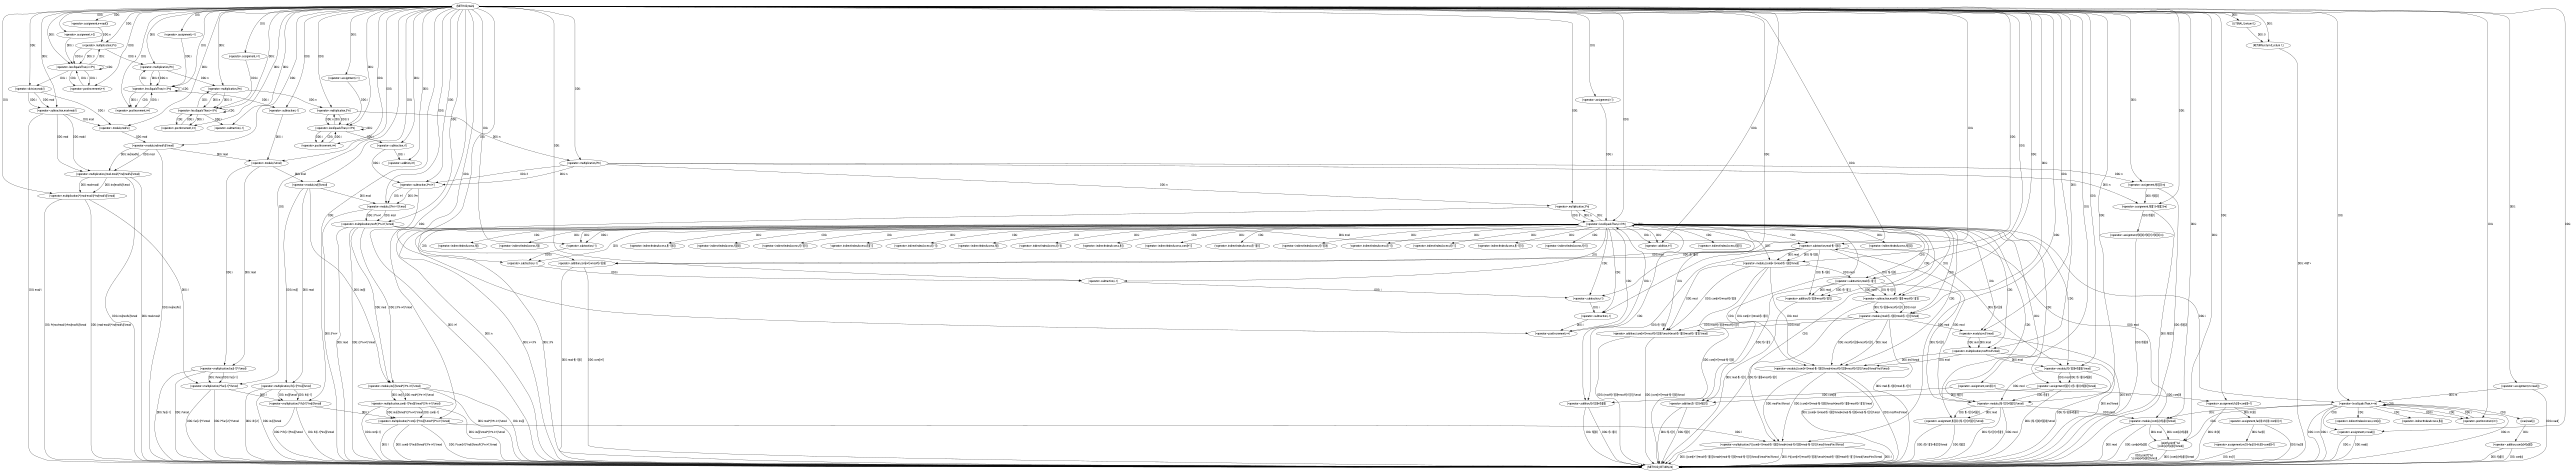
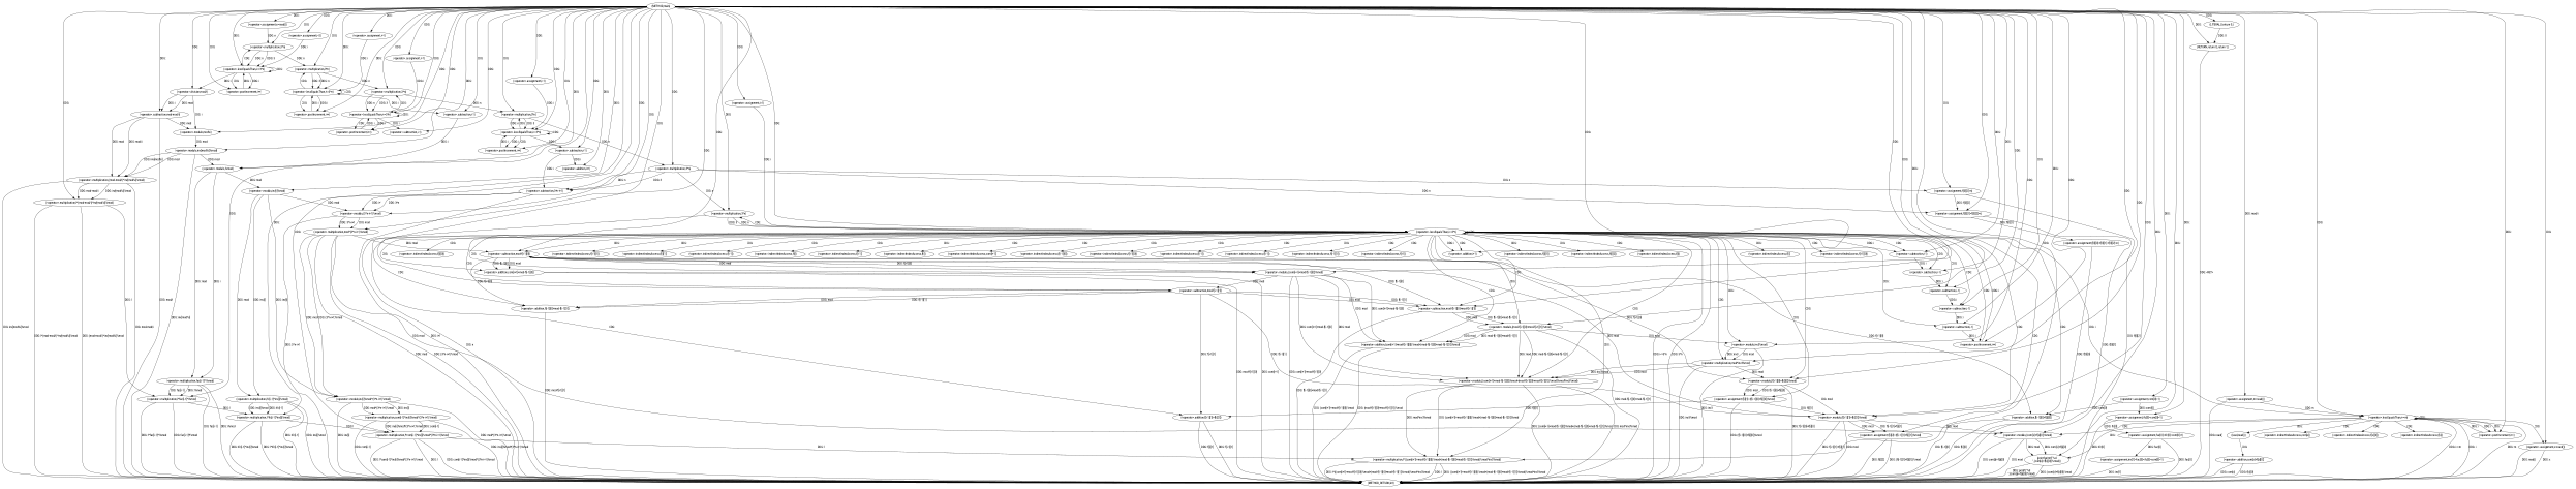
  digraph {
    fontname="Roboto Condensed"
    node [fontname="Roboto Condensed"]
    edge [fontname="Roboto Condensed"]
    n1 [label="(METHOD,main)"]
    n2 [label="(<operator>.multiplication,l*(mod-mod/i)*inv[mod%i]%mod)"]
    n3 [label="(<operator>.multiplication,l*fac[i-1]*i%mod)"]
    n4 [label="(<operator>.multiplication,l*ifc[i-1]*inv[i]%mod)"]
    n5 [label="(<operator>.multiplication,l*com[i-1]*inv[i]%mod*(3*n-i+1)%mod)"]
    n6 [label="(RETURN,return 0;,return 1;)"]
    n7 [label="(<operator>.assignment,n=read())"]
    n8 [label="(<operator>.assignment,m=read())"]
    n9 [label="(<operator>.assignment,i=2)"]
    n10 [label="(<operator>.lessEqualsThan,i<=3*n)"]
    n11 [label="(<operator>.postIncrement,i++)"]
    n12 [label="(<operator>.assignment,i=1)"]
    n13 [label="(<operator>.lessEqualsThan,i<=3*n)"]
    n14 [label="(<operator>.postIncrement,i++)"]
    n15 [label="(<operator>.assignment,i=1)"]
    n16 [label="(<operator>.lessEqualsThan,i<=3*n)"]
    n17 [label="(<operator>.postIncrement,i++)"]
    n18 [label="(<operator>.assignment,i=1)"]
    n19 [label="(<operator>.lessEqualsThan,i<=3*n)"]
    n20 [label="(<operator>.postIncrement,i++)"]
    n21 [label="(<operator>.assignment,i=1)"]
    n22 [label="(<operator>.lessEqualsThan,i<=3*n)"]
    n23 [label="(<operator>.postIncrement,i++)"]
    n24 [label="(<operator>.lessEqualsThan,i<=m)"]
    n25 [label="(<operator>.postIncrement,i++)"]
    n26 [label="(LITERAL,0,return 0;)"]
    n27 [label="(<operator>.assignment,f[0][1]=f[0][2]=n)"]
    n28 [label="(<operator>.multiplication,l*((com[i+1]+mod-f[i-1][0])%mod+(mod-f[i-1][0]+mod-f[i-1][1])%mod)%mod*inv3%mod)"]
    n29 [label="(<operator>.assignment,x=read())"]
    n30 [label="(printf,printf(\"%d\n\",(com[x]+f[x][0])%mod))"]
    n31 [label="(<operator>.assignment,ifc[0]=com[0]=1)"]
    n32 [label="(<operator>.multiplication,3*n)"]
    n33 [label="(<operator>.subtraction,mod-mod/i)"]
    n34 [label="(<operator>.modulo,inv[mod%i]%mod)"]
    n35 [label="(<operator>.multiplication,3*n)"]
    n36 [label="(<operator>.modulo,i%mod)"]
    n37 [label="(<operator>.multiplication,3*n)"]
    n38 [label="(<operator>.modulo,inv[i]%mod)"]
    n39 [label="(<operator>.multiplication,3*n)"]
    n40 [label="(<operator>.assignment,f[0][2]=n)"]
    n41 [label="(<operator>.multiplication,3*n)"]
    n42 [label="(<operator>.assignment,com[0]=1)"]
    n43 [label="(<operator>.division,mod/i)"]
    n44 [label="(<operator>.subtraction,i-1)"]
    n45 [label="(<operator>.subtraction,i-1)"]
    n46 [label="(<operator>.subtraction,i-1)"]
    n47 [label="(<operator>.multiplication,mod*(3*n-i+1)%mod)"]
    n48 [label="(<operator>.modulo,(f[i-1][0]+f[i][0])%mod)"]
    n49 [label="(<operator>.modulo,(f[i-1][1]+f[i][1])%mod)"]
    n50 [label="(<operator>.modulo,(com[x]+f[x][0])%mod)"]
    n51 [label="(<operator>.modulo,mod%i)"]
    n52 [label="(<operator>.modulo,(3*n-i+1)%mod)"]
    n53 [label="(<operator>.multiplication,mod*inv3%mod)"]
    n54 [label="(<operator>.subtraction,3*n-i+1)"]
    n55 [label="(<operator>.modulo,(com[i+1]+mod-f[i-1][0])%mod)"]
    n56 [label="(<operator>.modulo,(mod-f[i-1][0]+mod-f[i-1][1])%mod)"]
    n57 [label="(<operator>.modulo,inv3%mod)"]
    n58 [label="(<operator>.multiplication,3*n)"]
    n59 [label="(<operator>.addition,i+1)"]
    n60 [label="(<operator>.subtraction,mod-f[i-1][0]+mod-f[i-1][1])"]
    n61 [label="(<operator>.subtraction,mod-f[i-1][0])"]
    n62 [label="(<operator>.subtraction,i-1)"]
    n63 [label="(<operator>.subtraction,i-1)"]
    n64 [label="(<operator>.addition,i+1)"]
    n65 [label="(<operator>.subtraction,mod-f[i-1][1])"]
    n66 [label="(<operator>.subtraction,i-1)"]
    n67 [label="(<operator>.subtraction,i-1)"]
    n68 [label="(<operator>.subtraction,i-1)"]
    n69 [label="(METHOD_RETURN,int)"]
    n70 [label="(<operator>.assignment,f[i][1]=(f[i-1][0]+f[i][0])%mod)"]
    n71 [label="(<operator>.assignment,f[i][2]=(f[i-1][1]+f[i][1])%mod)"]
    n72 [label="(<operator>.modulo,((com[i+1]+mod-f[i-1][0])%mod+(mod-f[i-1][0]+mod-f[i-1][1])%mod)%mod*inv3%mod)"]
    n73 [label="(<operator>.addition,(com[i+1]+mod-f[i-1][0])%mod+(mod-f[i-1][0]+mod-f[i-1][1])%mod)"]
    n74 [label="(<operator>.addition,f[i-1][0]+f[i][0])"]
    n75 [label="(<operator>.addition,f[i-1][1]+f[i][1])"]
    n76 [label="(<operator>.addition,com[i+1]+mod-f[i-1][0])"]
    n77 [label="(<operator>.addition,f[i-1][0]+mod-f[i-1][1])"]
    n78 [label="(<operator>.indirectIndexAccess,f[i][1])"]
    n79 [label="(<operator>.indirectIndexAccess,f[i][2])"]
    n80 [label="(<operator>.indirectIndexAccess,f[i])"]
    n81 [label="(<operator>.indirectIndexAccess,f[i])"]
    n82 [label="(<operator>.indirectIndexAccess,f[i-1][0])"]
    n83 [label="(<operator>.indirectIndexAccess,f[i][0])"]
    n84 [label="(<operator>.indirectIndexAccess,f[i-1][1])"]
    n85 [label="(<operator>.indirectIndexAccess,f[i][1])"]
    n86 [label="(<operator>.indirectIndexAccess,f[i-1])"]
    n87 [label="(<operator>.indirectIndexAccess,f[i])"]
    n88 [label="(<operator>.indirectIndexAccess,f[i-1])"]
    n89 [label="(<operator>.indirectIndexAccess,f[i])"]
    n90 [label="(<operator>.indirectIndexAccess,com[i+1])"]
    n91 [label="(<operator>.indirectIndexAccess,f[i-1][0])"]
    n92 [label="(<operator>.indirectIndexAccess,f[i-1][0])"]
    n93 [label="(<operator>.indirectIndexAccess,f[i-1])"]
    n94 [label="(<operator>.indirectIndexAccess,f[i-1])"]
    n95 [label="(<operator>.indirectIndexAccess,f[i-1][1])"]
    n96 [label="(<operator>.indirectIndexAccess,f[i-1])"]
    n97 [label="(read,read())"]
    n98 [label="(<operator>.indirectIndexAccess,com[x])"]
+   n99 [label="(<operator>.indirectIndexAccess,f[x][0])"]
    n100 [label="(<operator>.indirectIndexAccess,f[x])"]
    n101 [label="(<operator>.assignment,f[0][0]=f[0][1]=f[0][2]=n)"]
    n102 [label="(<operator>.assignment,fac[0]=ifc[0]=com[0]=1)"]
    n103 [label="(<operator>.multiplication,(mod-mod/i)*inv[mod%i]%mod)"]
    n104 [label="(<operator>.multiplication,fac[i-1]*i%mod)"]
    n105 [label="(<operator>.multiplication,ifc[i-1]*inv[i]%mod)"]
    n106 [label="(<operator>.modulo,inv[i]%mod*(3*n-i+1)%mod)"]
    n107 [label="(<operator>.assignment,inv[1]=fac[0]=ifc[0]=com[0]=1)"]
    n108 [label="(<operator>.addition,com[x]+f[x][0])"]
    n109 [label="(<operator>.multiplication,com[i-1]*inv[i]%mod*(3*n-i+1)%mod)"]
    n1 -> n2 [label="DDG: "]
    n1 -> n3 [label="DDG: "]
    n1 -> n4 [label="DDG: "]
    n1 -> n5 [label="DDG: "]
    n1 -> n6 [label="DDG: "]
    n1 -> n7 [label="DDG: "]
-   n1 -> n8 [label="DDG: "]
+   n1 -> n8 [label="DDG: mod/i"]
    n1 -> n9 [label="DDG: "]
    n1 -> n10 [label="DDG: "]
    n1 -> n11 [label="DDG: "]
    n1 -> n12 [label="DDG: "]
    n1 -> n13 [label="DDG: "]
    n1 -> n14 [label="DDG: "]
    n1 -> n15 [label="DDG: "]
    n1 -> n16 [label="DDG: "]
    n1 -> n17 [label="DDG: "]
    n1 -> n18 [label="DDG: "]
    n1 -> n19 [label="DDG: "]
    n1 -> n20 [label="DDG: "]
    n1 -> n21 [label="DDG: "]
    n1 -> n22 [label="DDG: "]
    n1 -> n23 [label="DDG: "]
    n1 -> n24 [label="DDG: "]
    n1 -> n25 [label="DDG: "]
    n1 -> n26 [label="DDG: "]
    n1 -> n27 [label="DDG: "]
    n1 -> n28 [label="DDG: "]
    n1 -> n29 [label="DDG: "]
    n1 -> n30 [label="DDG: "]
    n1 -> n31 [label="DDG: "]
    n1 -> n32 [label="DDG: "]
    n1 -> n33 [label="DDG: "]
    n1 -> n34 [label="DDG: "]
    n1 -> n35 [label="DDG: "]
    n1 -> n36 [label="DDG: "]
    n1 -> n37 [label="DDG: "]
    n1 -> n38 [label="DDG: "]
    n1 -> n39 [label="DDG: "]
    n1 -> n40 [label="DDG: "]
    n1 -> n41 [label="DDG: "]
    n1 -> n42 [label="DDG: "]
    n1 -> n43 [label="DDG: "]
    n1 -> n44 [label="DDG: "]
    n1 -> n45 [label="DDG: "]
    n1 -> n46 [label="DDG: "]
    n1 -> n47 [label="DDG: "]
    n1 -> n48 [label="DDG: "]
    n1 -> n49 [label="DDG: "]
    n1 -> n50 [label="DDG: "]
    n1 -> n51 [label="DDG: "]
    n1 -> n52 [label="DDG: "]
    n1 -> n53 [label="DDG: "]
    n1 -> n54 [label="DDG: "]
    n1 -> n55 [label="DDG: "]
    n1 -> n56 [label="DDG: "]
    n1 -> n57 [label="DDG: "]
    n1 -> n58 [label="DDG: "]
    n1 -> n59 [label="DDG: "]
    n1 -> n60 [label="DDG: "]
    n1 -> n61 [label="DDG: "]
    n1 -> n62 [label="DDG: "]
    n1 -> n63 [label="DDG: "]
    n1 -> n64 [label="DDG: "]
    n1 -> n65 [label="DDG: "]
    n1 -> n66 [label="DDG: "]
    n1 -> n67 [label="DDG: "]
    n1 -> n68 [label="DDG: "]
    n2 -> n3 [label="DDG: l"]
    n2 -> n69 [label="DDG: (mod-mod/i)*inv[mod%i]%mod"]
    n2 -> n69 [label="DDG: l*(mod-mod/i)*inv[mod%i]%mod"]
    n3 -> n4 [label="DDG: l"]
    n3 -> n69 [label="DDG: fac[i-1]*i%mod"]
    n3 -> n69 [label="DDG: l*fac[i-1]*i%mod"]
    n4 -> n5 [label="DDG: l"]
    n4 -> n69 [label="DDG: ifc[i-1]*inv[i]%mod"]
    n4 -> n69 [label="DDG: l*ifc[i-1]*inv[i]%mod"]
    n5 -> n28 [label="DDG: l"]
    n5 -> n69 [label="DDG: l"]
    n5 -> n69 [label="DDG: com[i-1]*inv[i]%mod*(3*n-i+1)%mod"]
    n5 -> n69 [label="DDG: l*com[i-1]*inv[i]%mod*(3*n-i+1)%mod"]
    n6 -> n69 [label="DDG: <RET>"]
    n7 -> n32 [label="DDG: n"]
    n8 -> n24 [label="DDG: m"]
    n8 -> n69 [label="DDG: read()"]
    n9 -> n10 [label="DDG: i"]
    n10 -> n10 [label="CDG: "]
    n10 -> n11 [label="DDG: i"]
    n10 -> n11 [label="CDG: "]
    n10 -> n32 [label="CDG: "]
    n10 -> n43 [label="DDG: i"]
    n11 -> n10 [label="DDG: i"]
    n12 -> n13 [label="DDG: i"]
    n13 -> n13 [label="CDG: "]
    n13 -> n14 [label="DDG: i"]
    n13 -> n14 [label="CDG: "]
    n13 -> n35 [label="CDG: "]
    n13 -> n44 [label="DDG: i"]
    n14 -> n13 [label="DDG: i"]
    n15 -> n16 [label="DDG: i"]
    n16 -> n16 [label="CDG: "]
    n16 -> n17 [label="DDG: i"]
    n16 -> n17 [label="CDG: "]
    n16 -> n37 [label="CDG: "]
    n16 -> n45 [label="DDG: i"]
    n17 -> n16 [label="DDG: i"]
    n18 -> n19 [label="DDG: i"]
    n19 -> n19 [label="CDG: "]
    n19 -> n20 [label="DDG: i"]
    n19 -> n20 [label="CDG: "]
    n19 -> n39 [label="CDG: "]
    n19 -> n46 [label="DDG: i"]
    n20 -> n19 [label="DDG: i"]
    n21 -> n22 [label="DDG: i"]
    n22 -> n22 [label="CDG: "]
    n22 -> n23 [label="CDG: "]
    n22 -> n24 [label="DDG: i"]
    n22 -> n28 [label="CDG: "]
    n22 -> n41 [label="CDG: "]
    n22 -> n48 [label="CDG: "]
    n22 -> n49 [label="CDG: "]
    n22 -> n53 [label="CDG: "]
    n22 -> n55 [label="CDG: "]
    n22 -> n56 [label="CDG: "]
    n22 -> n57 [label="CDG: "]
    n22 -> n60 [label="CDG: "]
    n22 -> n61 [label="CDG: "]
    n22 -> n62 [label="CDG: "]
    n22 -> n63 [label="CDG: "]
    n22 -> n64 [label="DDG: i"]
    n22 -> n64 [label="CDG: "]
    n22 -> n65 [label="CDG: "]
    n22 -> n66 [label="DDG: i"]
    n22 -> n66 [label="CDG: "]
    n22 -> n67 [label="CDG: "]
    n22 -> n68 [label="CDG: "]
    n22 -> n69 [label="DDG: 3*n"]
    n22 -> n69 [label="DDG: i<=3*n"]
    n22 -> n70 [label="CDG: "]
    n22 -> n71 [label="CDG: "]
    n22 -> n72 [label="CDG: "]
    n22 -> n73 [label="CDG: "]
    n22 -> n74 [label="CDG: "]
    n22 -> n75 [label="CDG: "]
    n22 -> n76 [label="CDG: "]
    n22 -> n77 [label="CDG: "]
    n22 -> n78 [label="CDG: "]
    n22 -> n79 [label="CDG: "]
    n22 -> n80 [label="CDG: "]
    n22 -> n81 [label="CDG: "]
    n22 -> n82 [label="CDG: "]
    n22 -> n83 [label="CDG: "]
    n22 -> n84 [label="CDG: "]
    n22 -> n85 [label="CDG: "]
    n22 -> n86 [label="CDG: "]
    n22 -> n87 [label="CDG: "]
    n22 -> n88 [label="CDG: "]
    n22 -> n89 [label="CDG: "]
    n22 -> n90 [label="CDG: "]
    n22 -> n91 [label="CDG: "]
    n22 -> n92 [label="CDG: "]
    n22 -> n93 [label="CDG: "]
    n22 -> n94 [label="CDG: "]
    n22 -> n95 [label="CDG: "]
    n22 -> n96 [label="CDG: "]
    n23 -> n22 [label="DDG: i"]
    n24 -> n24 [label="CDG: "]
    n24 -> n25 [label="DDG: i"]
    n24 -> n25 [label="CDG: "]
    n24 -> n29 [label="CDG: "]
    n24 -> n30 [label="CDG: "]
    n24 -> n50 [label="CDG: "]
    n24 -> n69 [label="DDG: i"]
    n24 -> n69 [label="DDG: m"]
    n24 -> n69 [label="DDG: i<=m"]
    n24 -> n97 [label="CDG: "]
    n24 -> n98 [label="CDG: "]
+   n24 -> n99 [label="CDG: "]
    n24 -> n100 [label="CDG: "]
    n25 -> n24 [label="DDG: i"]
    n26 -> n6 [label="DDG: 0"]
    n27 -> n69 [label="DDG: f[0][1]"]
    n27 -> n101 [label="DDG: f[0][1]"]
    n28 -> n69 [label="DDG: l"]
    n28 -> n69 [label="DDG: ((com[i+1]+mod-f[i-1][0])%mod+(mod-f[i-1][0]+mod-f[i-1][1])%mod)%mod*inv3%mod"]
    n28 -> n69 [label="DDG: l*((com[i+1]+mod-f[i-1][0])%mod+(mod-f[i-1][0]+mod-f[i-1][1])%mod)%mod*inv3%mod"]
    n29 -> n69 [label="DDG: x"]
    n29 -> n69 [label="DDG: read()"]
    n30 -> n69 [label="DDG: (com[x]+f[x][0])%mod"]
    n30 -> n69 [label="DDG: printf(\"%d\n\",(com[x]+f[x][0])%mod)"]
    n31 -> n69 [label="DDG: ifc[0]"]
    n31 -> n102 [label="DDG: ifc[0]"]
    n32 -> n10 [label="DDG: n"]
    n32 -> n10 [label="DDG: 3"]
    n32 -> n35 [label="DDG: n"]
    n33 -> n51 [label="DDG: mod"]
    n33 -> n69 [label="DDG: mod/i"]
    n33 -> n103 [label="DDG: mod"]
    n33 -> n103 [label="DDG: mod/i"]
    n34 -> n36 [label="DDG: mod"]
    n34 -> n69 [label="DDG: inv[mod%i]"]
    n34 -> n103 [label="DDG: inv[mod%i]"]
    n34 -> n103 [label="DDG: mod"]
    n35 -> n13 [label="DDG: 3"]
    n35 -> n13 [label="DDG: n"]
    n35 -> n37 [label="DDG: n"]
    n36 -> n38 [label="DDG: mod"]
    n36 -> n104 [label="DDG: i"]
    n36 -> n104 [label="DDG: mod"]
    n37 -> n16 [label="DDG: n"]
    n37 -> n16 [label="DDG: 3"]
    n37 -> n39 [label="DDG: n"]
    n38 -> n52 [label="DDG: mod"]
    n38 -> n105 [label="DDG: inv[i]"]
    n38 -> n105 [label="DDG: mod"]
    n38 -> n106 [label="DDG: inv[i]"]
    n39 -> n19 [label="DDG: 3"]
    n39 -> n19 [label="DDG: n"]
    n39 -> n58 [label="DDG: n"]
    n40 -> n27 [label="DDG: f[0][2]"]
    n40 -> n69 [label="DDG: f[0][2]"]
    n41 -> n22 [label="DDG: 3"]
    n41 -> n22 [label="DDG: n"]
    n41 -> n69 [label="DDG: n"]
    n42 -> n31 [label="DDG: com[0]"]
    n42 -> n74 [label="DDG: com[0]"]
    n43 -> n33 [label="DDG: mod"]
    n43 -> n33 [label="DDG: i"]
    n43 -> n51 [label="DDG: i"]
    n44 -> n36 [label="DDG: i"]
    n46 -> n54 [label="DDG: i"]
    n46 -> n59 [label="DDG: i"]
    n47 -> n50 [label="DDG: mod"]
    n47 -> n61 [label="DDG: mod"]
    n47 -> n69 [label="DDG: mod"]
    n47 -> n69 [label="DDG: (3*n-i+1)%mod"]
    n47 -> n106 [label="DDG: mod"]
    n47 -> n106 [label="DDG: (3*n-i+1)%mod"]
    n48 -> n49 [label="DDG: mod"]
    n48 -> n69 [label="DDG: f[i-1][0]+f[i][0]"]
    n48 -> n70 [label="DDG: f[i-1][0]+f[i][0]"]
    n48 -> n70 [label="DDG: mod"]
    n49 -> n50 [label="DDG: mod"]
    n49 -> n61 [label="DDG: mod"]
    n49 -> n69 [label="DDG: f[i-1][1]+f[i][1]"]
    n49 -> n69 [label="DDG: mod"]
    n49 -> n71 [label="DDG: f[i-1][1]+f[i][1]"]
    n49 -> n71 [label="DDG: mod"]
    n50 -> n30 [label="DDG: com[x]+f[x][0]"]
    n50 -> n30 [label="DDG: mod"]
    n50 -> n69 [label="DDG: com[x]+f[x][0]"]
    n50 -> n69 [label="DDG: mod"]
    n51 -> n34 [label="DDG: mod"]
    n52 -> n47 [label="DDG: mod"]
    n52 -> n47 [label="DDG: 3*n-i+1"]
    n52 -> n69 [label="DDG: 3*n-i+1"]
    n53 -> n48 [label="DDG: mod"]
    n53 -> n69 [label="DDG: inv3%mod"]
    n53 -> n72 [label="DDG: mod"]
    n53 -> n72 [label="DDG: inv3%mod"]
    n54 -> n52 [label="DDG: i+1"]
    n54 -> n52 [label="DDG: 3*n"]
    n54 -> n69 [label="DDG: i+1"]
    n55 -> n65 [label="DDG: mod"]
    n55 -> n69 [label="DDG: com[i+1]+mod-f[i-1][0]"]
    n55 -> n72 [label="DDG: mod"]
    n55 -> n72 [label="DDG: com[i+1]+mod-f[i-1][0]"]
    n55 -> n73 [label="DDG: mod"]
    n55 -> n73 [label="DDG: com[i+1]+mod-f[i-1][0]"]
    n56 -> n57 [label="DDG: mod"]
    n56 -> n69 [label="DDG: mod-f[i-1][0]+mod-f[i-1][1]"]
    n56 -> n72 [label="DDG: mod-f[i-1][0]+mod-f[i-1][1]"]
    n56 -> n72 [label="DDG: mod"]
    n56 -> n73 [label="DDG: mod-f[i-1][0]+mod-f[i-1][1]"]
    n56 -> n73 [label="DDG: mod"]
    n57 -> n53 [label="DDG: mod"]
    n57 -> n53 [label="DDG: inv3"]
    n57 -> n69 [label="DDG: inv3"]
    n58 -> n27 [label="DDG: n"]
    n58 -> n40 [label="DDG: n"]
    n58 -> n41 [label="DDG: n"]
    n58 -> n54 [label="DDG: 3"]
    n58 -> n54 [label="DDG: n"]
    n60 -> n56 [label="DDG: mod"]
    n60 -> n56 [label="DDG: f[i-1][0]+mod-f[i-1][1]"]
    n60 -> n69 [label="DDG: f[i-1][0]+mod-f[i-1][1]"]
    n61 -> n48 [label="DDG: f[i-1][0]"]
    n61 -> n55 [label="DDG: mod"]
    n61 -> n55 [label="DDG: f[i-1][0]"]
    n61 -> n60 [label="DDG: f[i-1][0]"]
    n61 -> n74 [label="DDG: f[i-1][0]"]
    n61 -> n76 [label="DDG: mod"]
    n61 -> n76 [label="DDG: f[i-1][0]"]
    n61 -> n77 [label="DDG: f[i-1][0]"]
    n62 -> n63 [label="DDG: i"]
    n63 -> n23 [label="DDG: i"]
    n65 -> n49 [label="DDG: f[i-1][1]"]
    n65 -> n60 [label="DDG: mod"]
    n65 -> n60 [label="DDG: f[i-1][1]"]
    n65 -> n75 [label="DDG: f[i-1][1]"]
    n65 -> n77 [label="DDG: f[i-1][1]"]
    n65 -> n77 [label="DDG: mod"]
    n66 -> n67 [label="DDG: i"]
    n67 -> n68 [label="DDG: i"]
    n68 -> n62 [label="DDG: i"]
    n70 -> n49 [label="DDG: f[i][1]"]
    n70 -> n69 [label="DDG: (f[i-1][0]+f[i][0])%mod"]
    n70 -> n75 [label="DDG: f[i][1]"]
    n71 -> n69 [label="DDG: f[i][2]"]
    n71 -> n69 [label="DDG: (f[i-1][1]+f[i][1])%mod"]
    n72 -> n28 [label="DDG: (com[i+1]+mod-f[i-1][0])%mod+(mod-f[i-1][0]+mod-f[i-1][1])%mod"]
    n72 -> n28 [label="DDG: mod*inv3%mod"]
    n72 -> n69 [label="DDG: (com[i+1]+mod-f[i-1][0])%mod+(mod-f[i-1][0]+mod-f[i-1][1])%mod"]
    n72 -> n69 [label="DDG: mod*inv3%mod"]
    n73 -> n69 [label="DDG: (com[i+1]+mod-f[i-1][0])%mod"]
    n73 -> n69 [label="DDG: (mod-f[i-1][0]+mod-f[i-1][1])%mod"]
    n74 -> n69 [label="DDG: f[i-1][0]"]
    n74 -> n69 [label="DDG: f[i][0]"]
    n75 -> n69 [label="DDG: f[i-1][1]"]
    n75 -> n69 [label="DDG: f[i][1]"]
    n76 -> n69 [label="DDG: com[i+1]"]
    n76 -> n69 [label="DDG: mod-f[i-1][0]"]
    n77 -> n69 [label="DDG: mod-f[i-1][1]"]
    n97 -> n108 [label="CDG: "]
    n101 -> n69 [label="DDG: f[0][0]"]
    n102 -> n69 [label="DDG: fac[0]"]
    n102 -> n107 [label="DDG: fac[0]"]
    n103 -> n2 [label="DDG: mod-mod/i"]
    n103 -> n2 [label="DDG: inv[mod%i]%mod"]
    n103 -> n69 [label="DDG: mod-mod/i"]
    n103 -> n69 [label="DDG: inv[mod%i]%mod"]
    n104 -> n3 [label="DDG: i%mod"]
    n104 -> n3 [label="DDG: fac[i-1]"]
    n104 -> n69 [label="DDG: fac[i-1]"]
    n104 -> n69 [label="DDG: i%mod"]
    n105 -> n4 [label="DDG: ifc[i-1]"]
    n105 -> n4 [label="DDG: inv[i]%mod"]
    n105 -> n69 [label="DDG: ifc[i-1]"]
    n105 -> n69 [label="DDG: inv[i]%mod"]
    n106 -> n69 [label="DDG: inv[i]"]
    n106 -> n69 [label="DDG: mod*(3*n-i+1)%mod"]
    n106 -> n109 [label="DDG: inv[i]"]
    n106 -> n109 [label="DDG: mod*(3*n-i+1)%mod"]
    n107 -> n69 [label="DDG: inv[1]"]
    n108 -> n69 [label="DDG: com[x]"]
    n108 -> n69 [label="DDG: f[x][0]"]
    n109 -> n5 [label="DDG: inv[i]%mod*(3*n-i+1)%mod"]
    n109 -> n5 [label="DDG: com[i-1]"]
    n109 -> n69 [label="DDG: com[i-1]"]
    n109 -> n69 [label="DDG: inv[i]%mod*(3*n-i+1)%mod"]
  }
